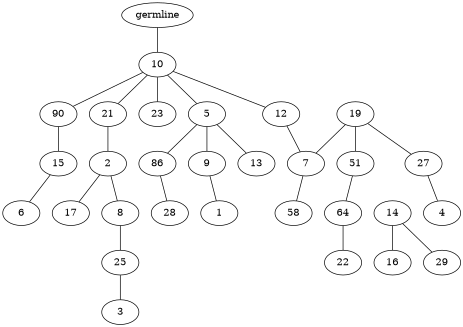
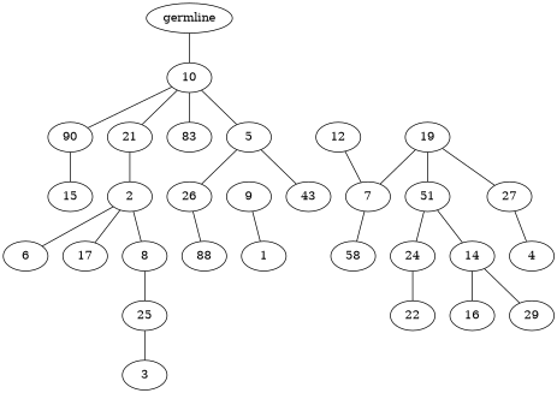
  graph {
    n1 [label=germline]
    n2 [label=10]
    n3 [label=12]
    n4 [label=90]
    n5 [label=21]
-   n6 [label=23]
+   n6 [label=83]
    n7 [label=5]
    n8 [label=7]
    n9 [label=15]
    n10 [label=2]
-   n11 [label=13]
-   n12 [label=86]
+   n11 [label=43]
+   n12 [label=26]
    n13 [label=9]
    n14 [label=19]
    n15 [label=51]
    n16 [label=27]
    n17 [label=14]
-   n18 [label=64]
+   n18 [label=24]
    n19 [label=4]
    n20 [label=58]
    n21 [label=16]
    n22 [label=29]
    n23 [label=22]
    n24 [label=17]
    n25 [label=6]
    n26 [label=8]
    n27 [label=25]
    n28 [label=3]
-   n29 [label=28]
+   n29 [label=88]
    n30 [label=1]
    n1 -- n2
-   n2 -- n3
    n2 -- n4
    n2 -- n5
    n2 -- n6
    n2 -- n7
    n3 -- n8
    n4 -- n9
    n5 -- n10
    n7 -- n11
    n7 -- n12
-   n7 -- n13
    n8 -- n20
    n10 -- n24
-   n9 -- n25
+   n10 -- n25
    n10 -- n26
    n12 -- n29
    n13 -- n30
    n14 -- n8
    n14 -- n15
    n14 -- n16
+   n15 -- n17
    n15 -- n18
    n16 -- n19
    n17 -- n21
    n17 -- n22
    n18 -- n23
    n26 -- n27
    n27 -- n28
  }
